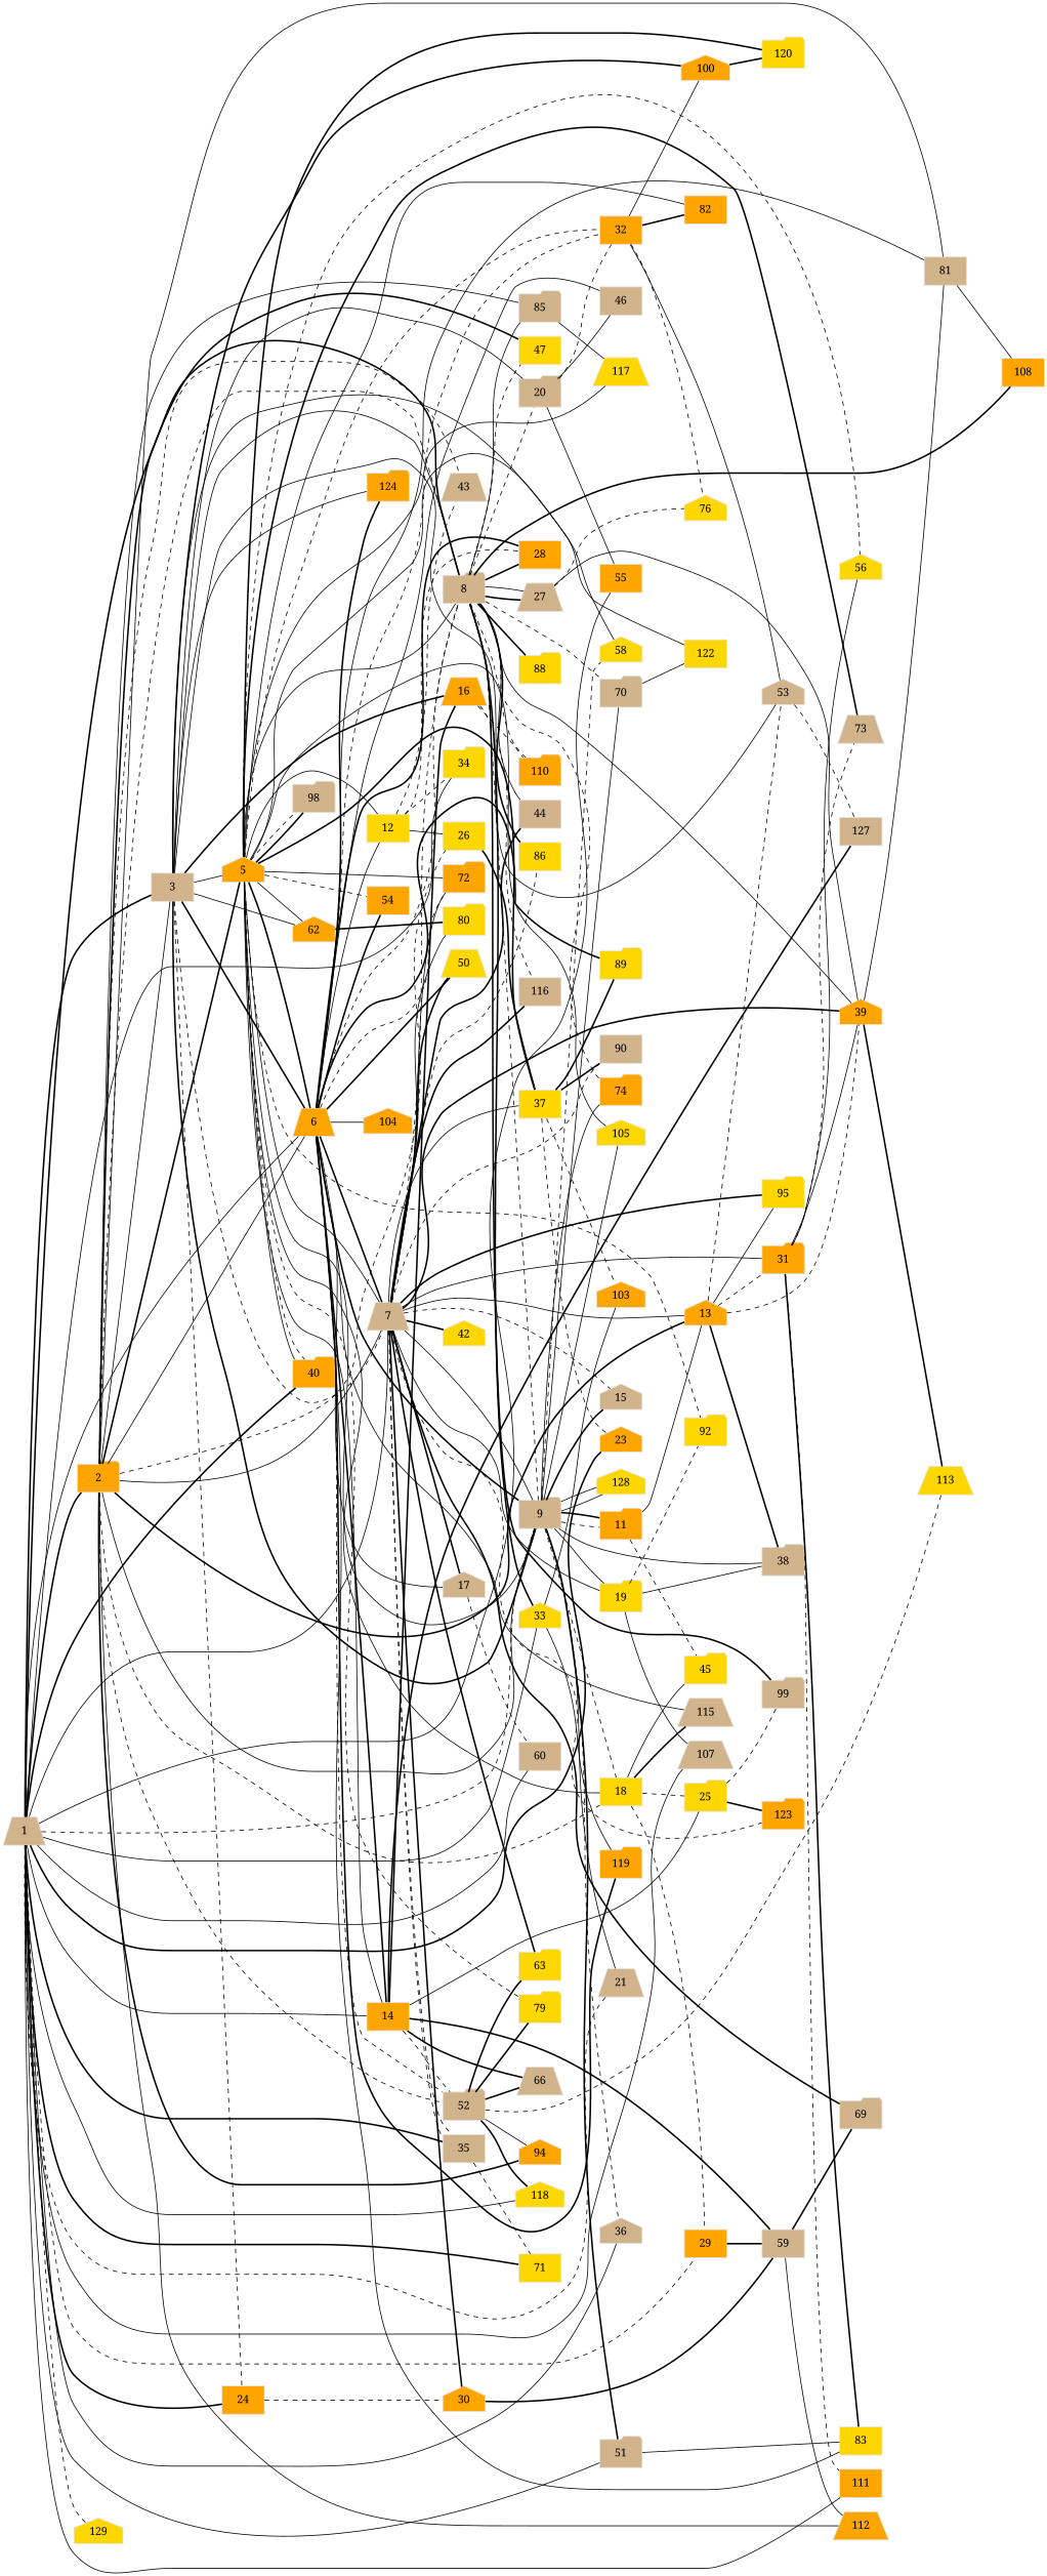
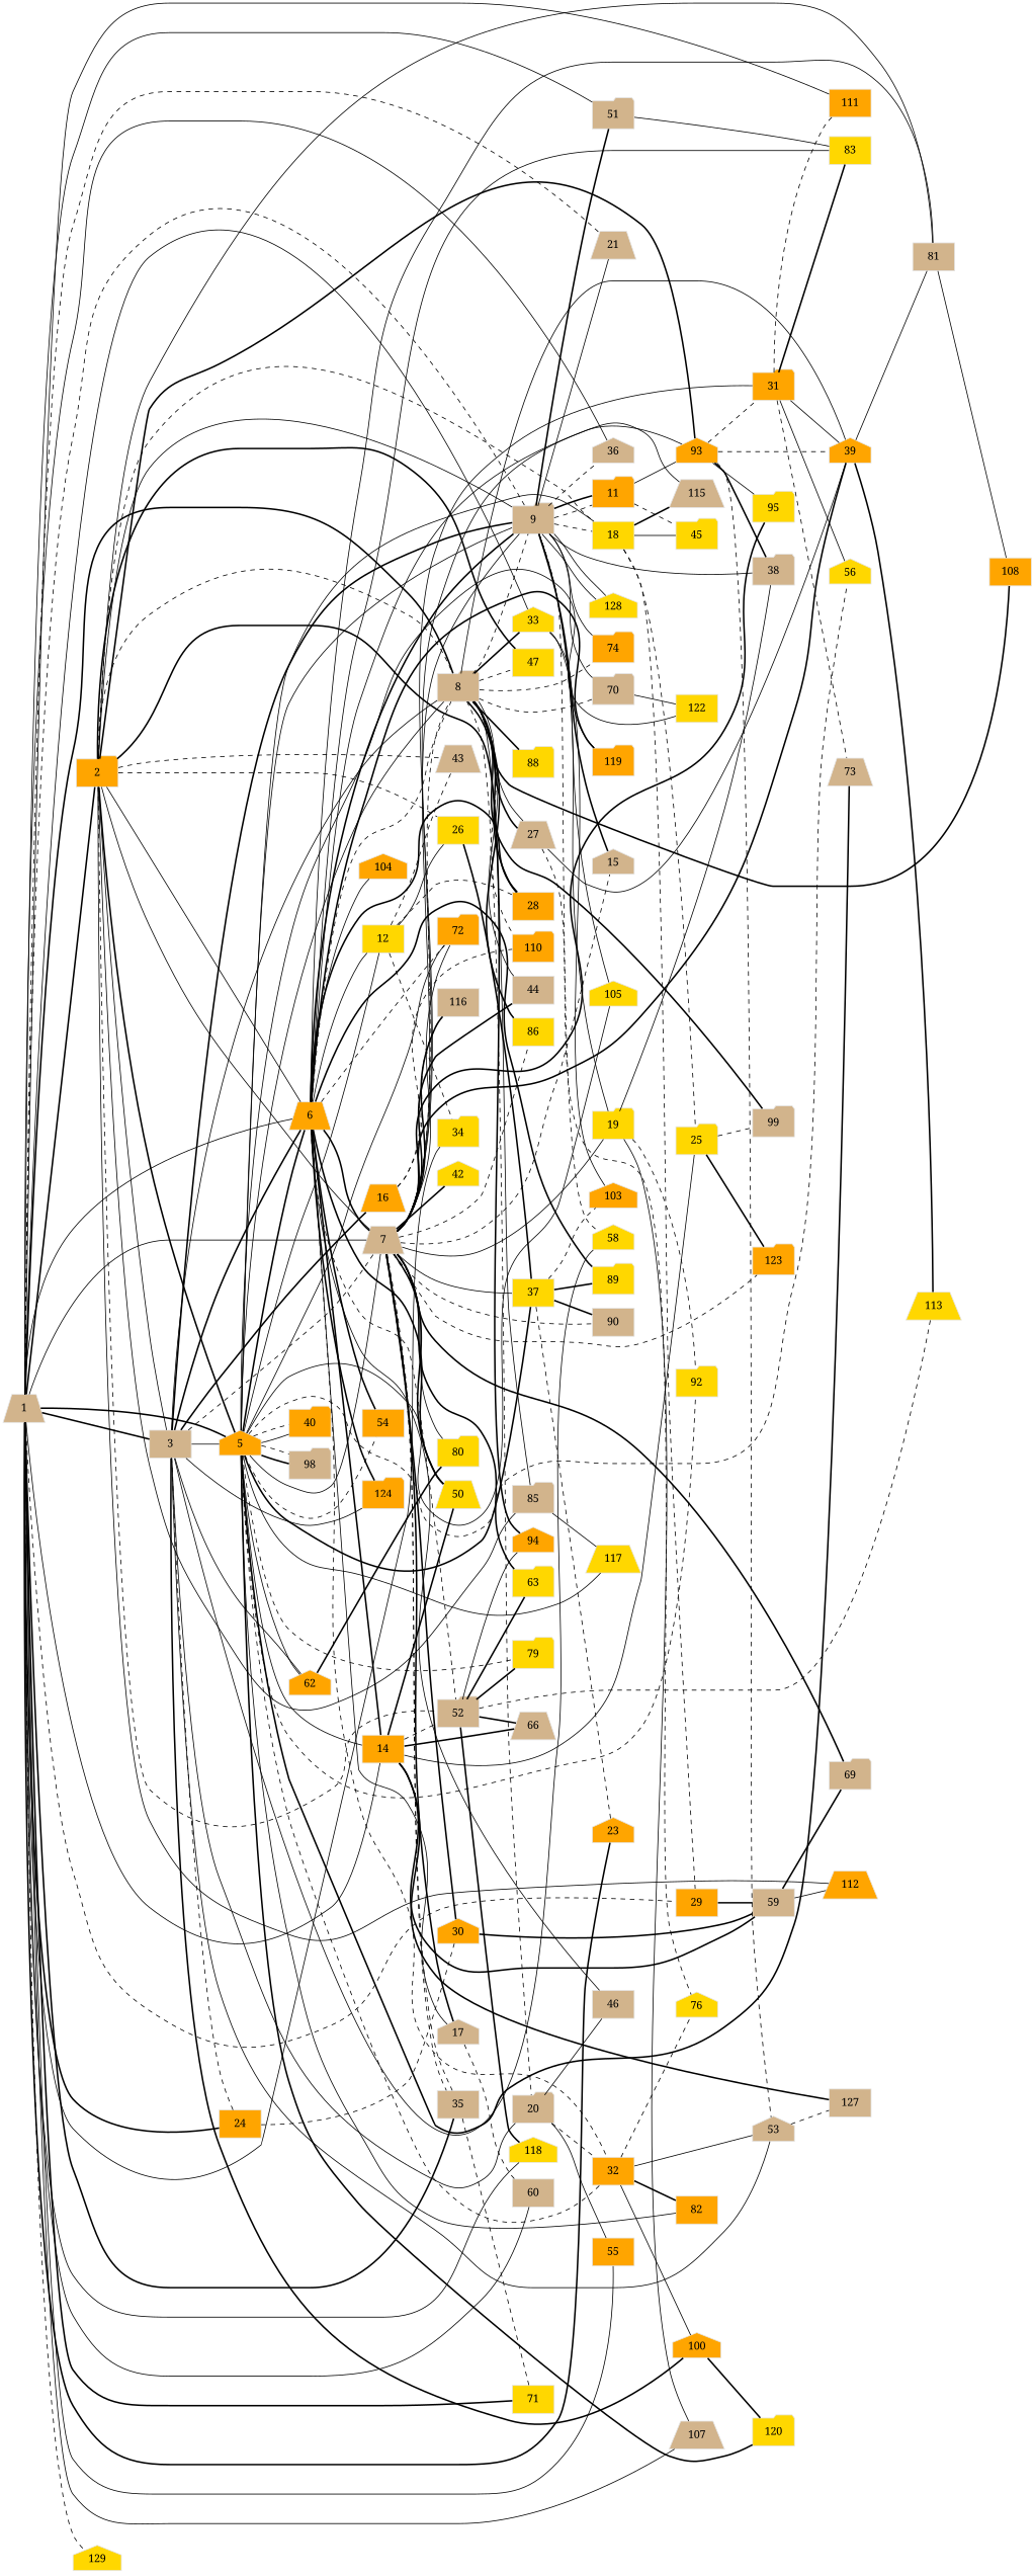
  graph {
    fontname="Noto Serif"
    rankdir=LR
    node [color=gray90 fillcolor=tan fontname="Noto Serif" shape=folder style=filled]
    edge [fontname="Noto Serif" style=solid]
    1 [shape=trapezium super="+4"]
    2 [fillcolor=orange super="+75"]
    3 [shape=box super="+23"]
    5 [fillcolor=orange shape=house super="+22"]
    6 [fillcolor=orange shape=trapezium super="+68"]
    7 [shape=trapezium super="+10"]
    8 [super="+41"]
    9 [super="+48"]
    14 [fillcolor=orange shape=box super="+114"]
    21 [shape=trapezium]
    24 [fillcolor=orange shape=box super="+125"]
    29 [fillcolor=orange shape=box]
    33 [fillcolor=gold shape=house]
    34 [fillcolor=gold]
    35 [shape=box super="+61"]
    36 [shape=house]
    51
    55 [fillcolor=orange shape=box]
    60 [shape=box]
    71 [fillcolor=gold shape=box]
    n21 [fillcolor=orange label=23 shape=house]
    107 [shape=trapezium]
    111 [fillcolor=orange shape=box]
    118 [fillcolor=gold shape=house]
    129 [fillcolor=gold shape=house]
-   13 [fillcolor=orange shape=house super="+106"]
+   13 [fillcolor=orange shape=house super="+106" label=93]
    18 [fillcolor=gold shape=box super="+64"]
    26 [fillcolor=gold shape=box]
    43 [shape=trapezium]
    47 [fillcolor=gold shape=box super="+67"]
    52 [super="+57"]
    81 [shape=box super="+94"]
    85
    n34 [fillcolor=orange label=94 shape=house]
    112 [fillcolor=orange shape=trapezium]
    16 [fillcolor=orange shape=trapezium]
    20
    53 [shape=house super="+121"]
    58 [fillcolor=gold shape=house]
    62 [fillcolor=orange shape=house]
    100 [fillcolor=orange shape=house super="+109"]
    124 [fillcolor=orange]
    12 [fillcolor=gold shape=box]
    32 [fillcolor=orange shape=box super="+91"]
    37 [fillcolor=gold shape=box super="+65"]
    40 [fillcolor=orange]
    54 [fillcolor=orange shape=box]
    56 [fillcolor=gold shape=house]
    72 [fillcolor=orange super="+101"]
    73 [shape=trapezium]
    79 [fillcolor=gold]
    82 [fillcolor=orange shape=box]
    92 [fillcolor=gold]
    98
    105 [fillcolor=gold shape=house]
    117 [fillcolor=gold shape=trapezium]
    120 [fillcolor=gold]
    122 [fillcolor=gold shape=box]
    17 [shape=house]
    28 [fillcolor=orange shape=box super="+97"]
    46 [shape=box]
    50 [fillcolor=gold shape=trapezium]
    83 [fillcolor=gold shape=box super="+126"]
    89 [fillcolor=gold]
    104 [fillcolor=orange shape=house]
    115 [shape=trapezium]
    119 [fillcolor=orange]
    15 [shape=house]
    19 [fillcolor=gold super="+87"]
    30 [fillcolor=orange shape=house super="+77"]
    31 [fillcolor=orange super="+49"]
    39 [fillcolor=orange shape=house super="+78"]
    42 [fillcolor=gold shape=house]
    44 [shape=box]
    63 [fillcolor=gold]
    69
    80 [fillcolor=gold]
    86 [fillcolor=gold shape=box]
    90 [shape=box]
    95 [fillcolor=gold]
    116 [shape=box]
    123 [fillcolor=orange]
    27 [shape=trapezium]
    70
    74 [fillcolor=orange]
    88 [fillcolor=gold]
    99
    108 [fillcolor=orange shape=box]
    110 [fillcolor=orange]
    11 [fillcolor=orange super="+84"]
    38
    128 [fillcolor=gold shape=house]
    25 [fillcolor=gold]
    59 [shape=box]
    66 [shape=trapezium super="+102"]
    127 [shape=box]
    103 [fillcolor=orange shape=house]
    45 [fillcolor=gold]
    113 [fillcolor=gold shape=trapezium]
    76 [fillcolor=gold shape=house]
    1 -- 2 [style=bold weight=2]
    1 -- 3 [style=bold weight=2]
-   1 -- 40 [style=bold weight=2]
+   1 -- 5 [style=bold weight=2]
    1 -- 6 [weight=2]
    1 -- 7 [weight=4]
    1 -- 8 [style=bold weight=2]
    1 -- 9 [style=dashed weight=2]
    1 -- 14
    1 -- 21 [style=dashed]
    1 -- 24 [style=bold weight=2]
    1 -- 29 [style=dashed]
    1 -- 33
    1 -- 34
    1 -- 35 [style=bold]
    1 -- 36
    1 -- 51
    1 -- 55
    1 -- 60
    1 -- 71 [style=bold]
    1 -- n21 [style=bold]
    1 -- 107
    1 -- 111
    1 -- 118
    1 -- 129 [style=dashed weight=2]
    2 -- 3
    2 -- 5 [style=bold]
    2 -- 6
    2 -- 7 [weight=2]
    2 -- 8 [style=dashed]
    2 -- 9 [weight=2]
    2 -- 13 [style=bold]
    2 -- 18 [style=dashed]
    2 -- 26 [style=dashed]
    2 -- 43 [style=dashed]
    2 -- 47 [style=bold weight=2]
    2 -- 52 [style=dashed]
    2 -- 81
    2 -- 85
    2 -- n34 [style=bold]
    2 -- 112
    3 -- 5 [weight=2]
    3 -- 6 [style=bold]
    3 -- 7 [style=dashed weight=2]
    3 -- 8
    3 -- 9 [style=bold]
    3 -- 24 [style=dashed]
    3 -- 16 [style=bold]
    3 -- 20
    3 -- 53
    3 -- 58
    3 -- 62
    3 -- 100 [style=bold]
    3 -- 124
    5 -- 6 [style=bold]
    5 -- 7 [weight=2]
    5 -- 8
    5 -- 9
    5 -- 14
    5 -- 18
    5 -- 62
    5 -- 12
    5 -- 32 [style=dashed]
    5 -- 37 [style=bold]
    5 -- 40
    5 -- 40 [style=dashed]
    5 -- 54 [style=dashed]
    5 -- 56 [style=dashed]
    5 -- 72
    5 -- 73 [style=bold]
    5 -- 79 [style=dashed]
    5 -- 82
    5 -- 92 [style=dashed]
    5 -- 98 [style=bold]
    5 -- 98 [style=dashed]
    5 -- 105
    5 -- 117
    5 -- 120 [style=bold]
    5 -- 122
    6 -- 7 [style=bold weight=3]
    6 -- 8 [style=dashed]
    6 -- 9 [style=bold]
    6 -- 14 [style=bold]
    6 -- 52 [style=dashed]
    6 -- 81
    6 -- 124 [style=bold]
    6 -- 12
    6 -- 32 [style=dashed]
    6 -- 54 [style=bold]
    6 -- 72 [style=dashed]
    6 -- 17
    6 -- 28 [style=bold]
    6 -- 46
    6 -- 50 [style=bold]
    6 -- 83
    6 -- 89 [style=bold]
    6 -- 104
    6 -- 115
    6 -- 119 [style=bold]
    7 -- 8 [style=dashed weight=2]
    7 -- 9 [weight=3]
    7 -- 35 [style=dashed]
    7 -- 35 [style=dashed]
    7 -- 13
    7 -- 37
    7 -- 72
    7 -- 17 [style=bold]
    7 -- 50 [style=bold]
    7 -- 15 [style=dashed]
    7 -- 19
    7 -- 30 [style=bold]
    7 -- 31 [weight=2]
    7 -- 39 [style=bold]
    7 -- 42 [style=bold weight=2]
    7 -- 44 [style=bold]
    7 -- 63 [style=bold]
    7 -- 69 [style=bold]
    7 -- 80
    7 -- 86 [style=dashed]
    7 -- 90 [style=dashed]
    7 -- 95 [style=bold]
    7 -- 116 [style=bold]
    7 -- 123 [style=dashed]
    8 -- 9 [style=dashed]
    8 -- 33 [style=bold]
    8 -- 47 [style=dashed]
    8 -- 85
    8 -- 20 [style=dashed]
    8 -- 28 [style=bold]
    8 -- 39
    8 -- 44
    8 -- 86 [style=bold]
    8 -- 27 [style=bold]
    8 -- 27
    8 -- 70 [style=dashed]
    8 -- 74 [style=dashed]
    8 -- 88 [style=bold weight=2]
    8 -- 99 [style=bold]
    8 -- 108 [style=bold]
    8 -- 110 [style=dashed]
    9 -- 21
    9 -- 36 [style=dashed]
    9 -- 51 [style=bold]
    9 -- 18 [style=dashed]
    9 -- 58 [style=dashed]
    9 -- 105
    9 -- 15 [style=bold]
    9 -- 19
    9 -- 70
    9 -- 74
    9 -- 11 [style=dashed]
    9 -- 11 [style=bold]
    9 -- 38
    9 -- 128
    9 -- 128
    14 -- 52 [style=dashed]
-   14 -- 16 [style=bold]
+   14 -- 50 [style=bold]
    14 -- 25
    14 -- 59 [style=bold]
    14 -- 66 [style=bold]
    14 -- 127 [style=bold]
    24 -- 30 [style=dashed]
    29 -- 59 [style=bold]
    33 -- 119
    33 -- 103
    35 -- 71 [style=dashed]
    51 -- 83
    13 -- 53 [style=dashed]
    13 -- 31 [style=dashed]
    13 -- 39 [style=dashed]
    13 -- 95
    13 -- 38 [style=bold]
    18 -- 29 [style=dashed]
    18 -- 115 [style=bold]
    18 -- 25 [style=dashed]
    18 -- 45
    26 -- 37 [style=bold]
    52 -- 118 [style=bold]
    52 -- n34
    52 -- 79 [style=bold]
    52 -- 63 [style=bold]
    52 -- 66 [style=bold weight=2]
    52 -- 113 [style=dashed]
    81 -- 108
    85 -- 117
    16 -- 116 [style=dashed]
    16 -- 110 [style=dashed]
    20 -- 55
    20 -- 32 [style=dashed]
    20 -- 46
    53 -- 127 [style=dashed]
    62 -- 80 [style=bold]
    100 -- 120 [style=bold]
    12 -- 34 [style=dashed]
    12 -- 26
    12 -- 43 [style=dashed]
    12 -- 28 [style=dashed]
    32 -- 53
    32 -- 100 [weight=2]
    32 -- 82 [style=bold]
    32 -- 76 [style=dashed]
    37 -- n21 [style=dashed]
    37 -- 89 [style=bold]
    37 -- 90 [style=bold]
    37 -- 103 [style=dashed]
    17 -- 60 [style=dashed]
    19 -- 107
    19 -- 92 [style=dashed]
    19 -- 38
    30 -- 59 [style=bold]
    31 -- 111 [style=dashed]
    31 -- 56
    31 -- 73 [style=dashed]
    31 -- 83 [style=bold]
    31 -- 39
    39 -- 81
    39 -- 113 [style=bold]
    27 -- 39
    27 -- 76 [style=dashed]
    70 -- 122
    11 -- 13
    11 -- 45 [style=dashed]
    25 -- 123 [style=bold]
    25 -- 99 [style=dashed]
    59 -- 112
    59 -- 69 [style=bold]
  }
